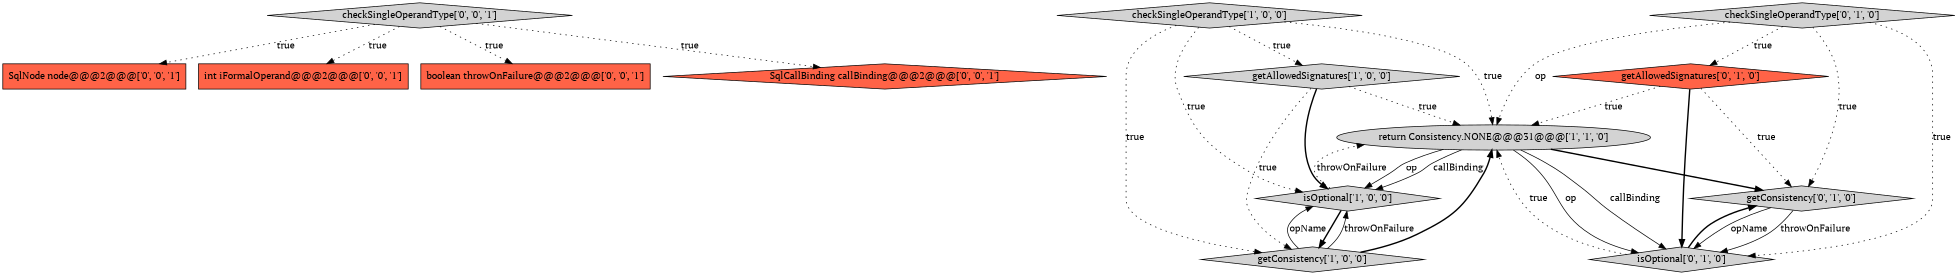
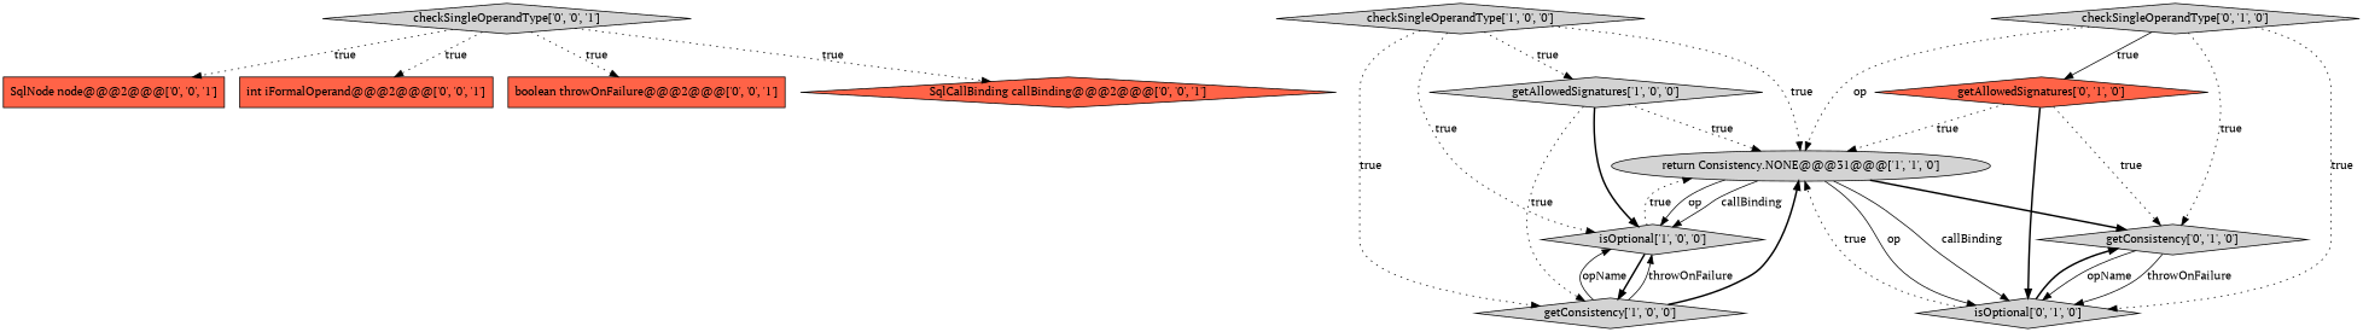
  digraph {
    fontname="PT Serif"
    node [fillcolor=lightgray fontname="PT Serif" shape=diamond style=filled]
    edge [fontname="PT Serif" style=dotted]
    n1 [fillcolor=tomato label="SqlNode node@@@2@@@['0', '0', '1']" shape=box]
    n2 [fillcolor=tomato label="int iFormalOperand@@@2@@@['0', '0', '1']" shape=box]
    n3 [label="checkSingleOperandType['1', '0', '0']"]
    n4 [label="getAllowedSignatures['1', '0', '0']"]
    n5 [label="return Consistency.NONE@@@31@@@['1', '1', '0']" shape=ellipse]
    n6 [label="isOptional['1', '0', '0']"]
    n7 [label="getConsistency['1', '0', '0']"]
    n8 [label="getConsistency['0', '1', '0']"]
    n9 [label="isOptional['0', '1', '0']"]
    n10 [fillcolor=tomato label="boolean throwOnFailure@@@2@@@['0', '0', '1']" shape=box]
    n11 [fillcolor=tomato label="getAllowedSignatures['0', '1', '0']"]
    n12 [label="checkSingleOperandType['0', '1', '0']"]
    n13 [label="checkSingleOperandType['0', '0', '1']"]
    n14 [fillcolor=tomato label="SqlCallBinding callBinding@@@2@@@['0', '0', '1']"]
    n3 -> n4 [label=true]
    n3 -> n5 [label=true]
    n3 -> n6 [label=true]
    n3 -> n7 [label=true]
    n4 -> n5 [label=true]
    n4 -> n6 [style=bold]
    n4 -> n7 [label=true]
    n5 -> n6 [label=op style=solid]
    n5 -> n6 [label=callBinding style=solid]
    n5 -> n8 [style=bold]
    n5 -> n9 [label=op style=solid]
    n5 -> n9 [label=callBinding style=solid]
-   n6 -> n5 [label=throwOnFailure]
+   n6 -> n5 [label=true]
    n6 -> n7 [style=bold]
    n7 -> n5 [style=bold]
    n7 -> n6 [label=throwOnFailure style=solid]
    n7 -> n6 [label=opName style=solid]
    n8 -> n9 [label=opName style=solid]
    n8 -> n9 [label=throwOnFailure style=solid]
    n9 -> n5 [label=true]
    n9 -> n8 [style=bold]
    n11 -> n5 [label=true]
    n11 -> n8 [label=true]
    n11 -> n9 [style=bold]
    n12 -> n5 [label=op]
    n12 -> n8 [label=true]
    n12 -> n9 [label=true]
-   n12 -> n11 [label=true]
+   n12 -> n11 [label=true style=solid]
    n13 -> n1 [label=true]
    n13 -> n2 [label=true]
    n13 -> n10 [label=true]
    n13 -> n14 [label=true]
  }
